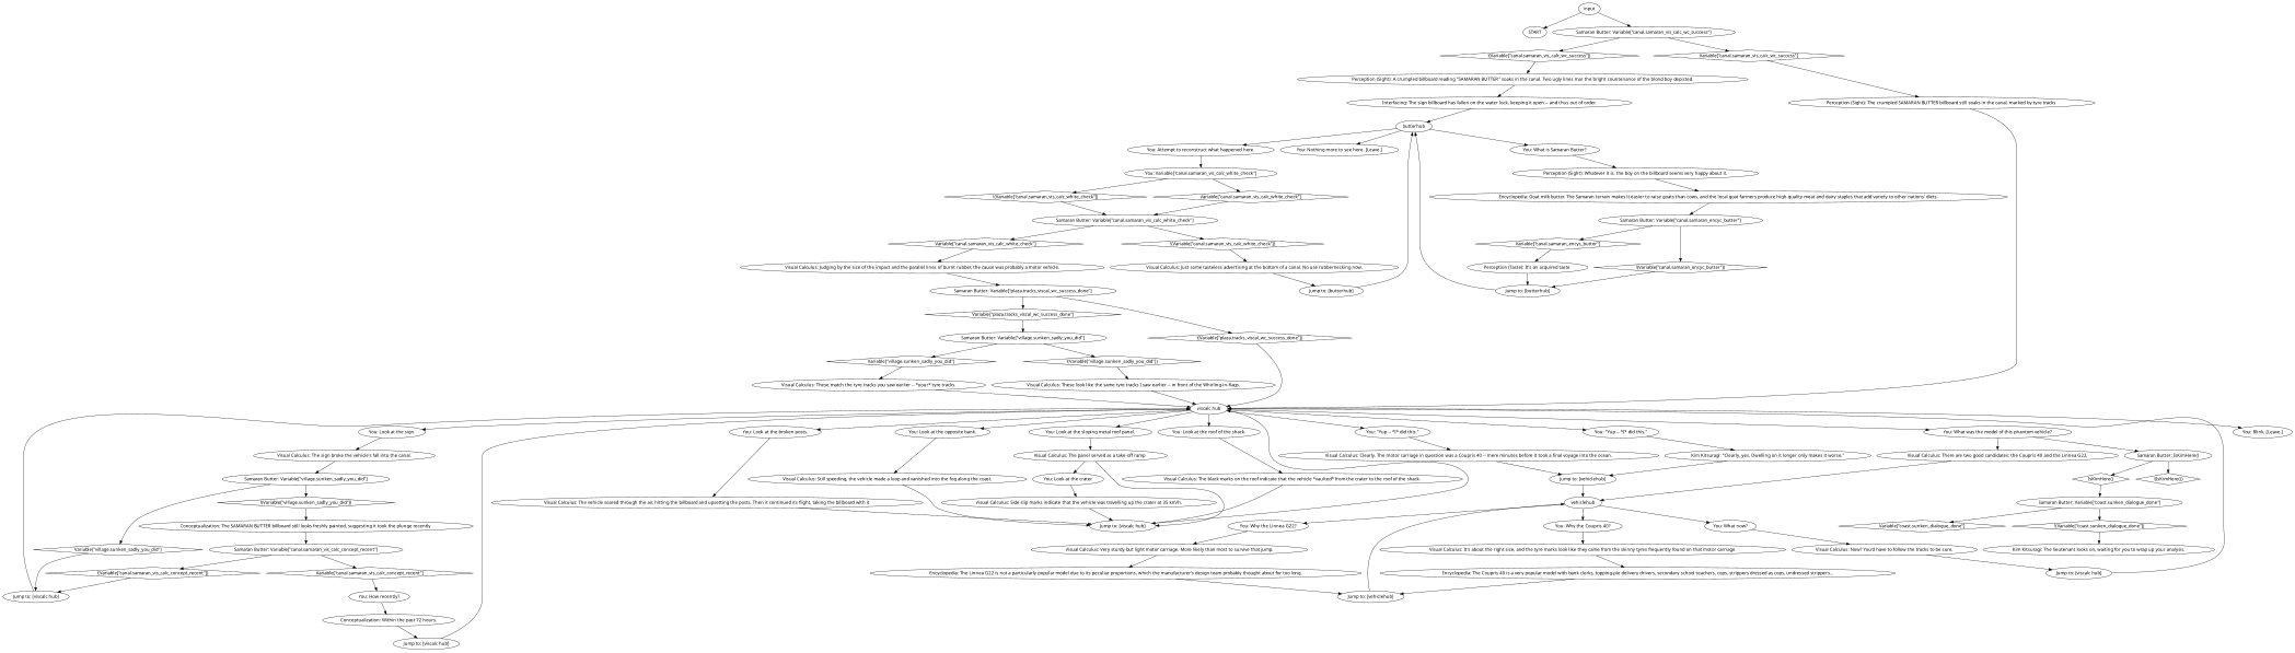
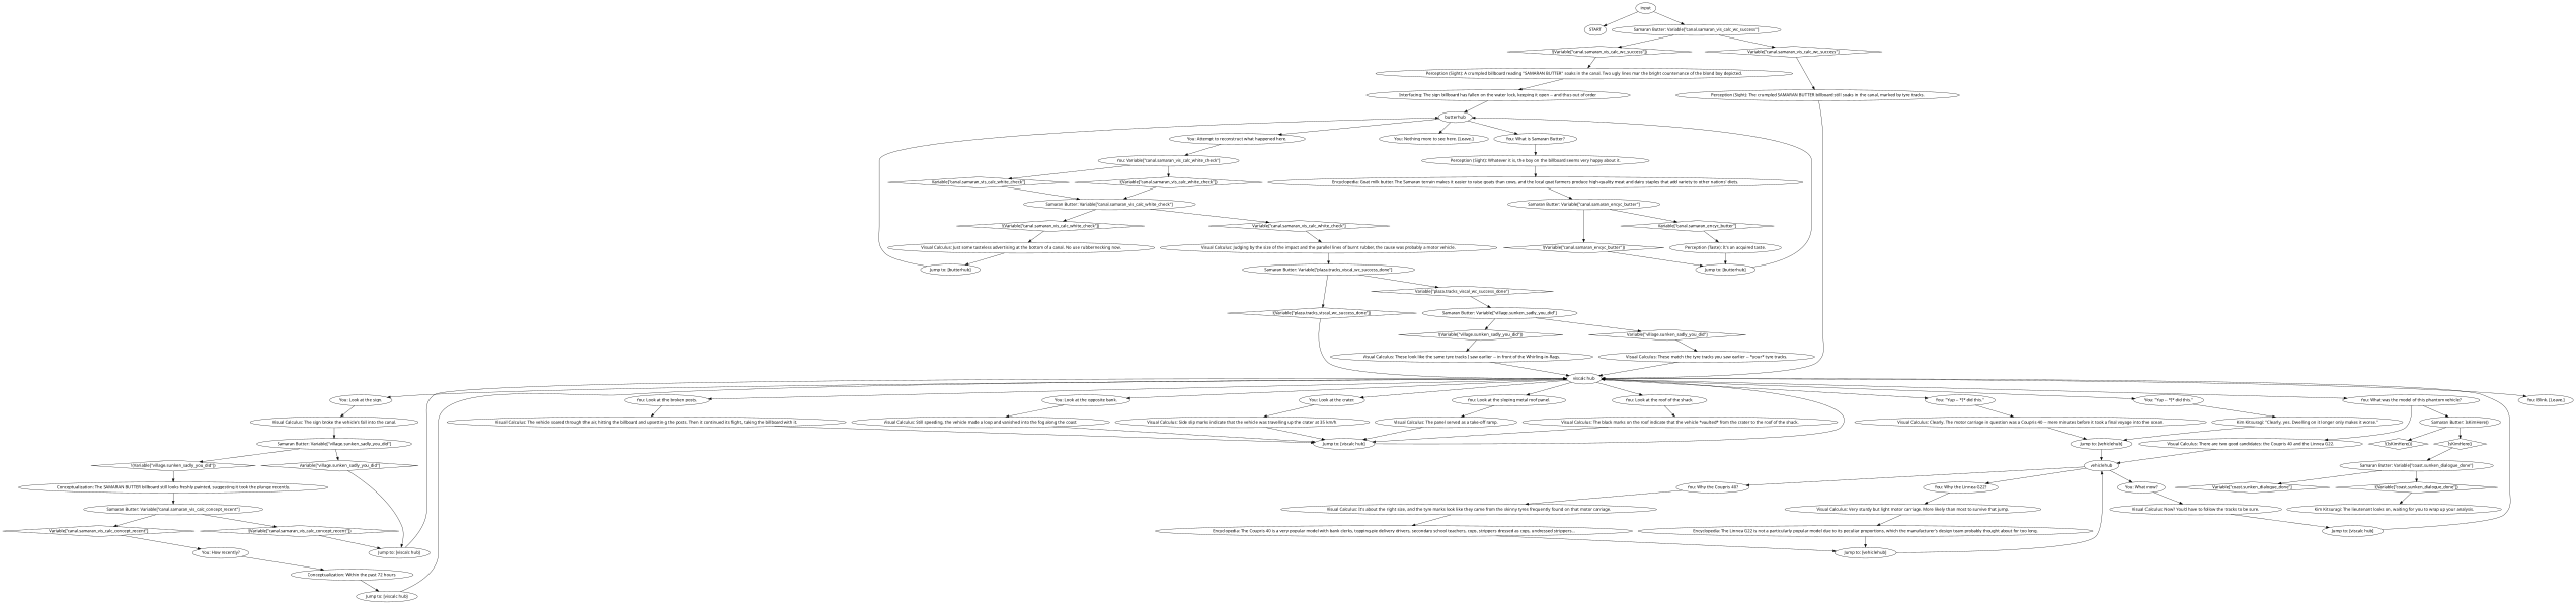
  digraph {
    fontname="Noto Sans"
    node [fontname="Noto Sans"]
    edge [fontname="Noto Sans"]
    n1 [label=START]
    n2 [label=input]
    n3 [label="Samaran Butter: Variable[\"canal.samaran_vis_calc_wc_success\"]"]
    n4 [label="Variable[\"canal.samaran_vis_calc_wc_success\"]" shape=diamond]
    n5 [label="!(Variable[\"canal.samaran_vis_calc_wc_success\"])" shape=diamond]
    n6 [label="Jump to: [vehiclehub]"]
    n7 [label=vehiclehub]
    n8 [label="You: Why the Coupris 40?"]
    n9 [label="You: Why the Linnea G22?"]
    n10 [label="You: What now?"]
    n11 [label="Samaran Butter: Variable[\"plaza.tracks_viscal_wc_success_done\"]"]
    n12 [label="Variable[\"plaza.tracks_viscal_wc_success_done\"]" shape=diamond]
    n13 [label="!(Variable[\"plaza.tracks_viscal_wc_success_done\"])" shape=diamond]
    n14 [label="Samaran Butter: Variable[\"village.sunken_sadly_you_did\"]"]
    n15 [label="viscalc hub"]
    n16 [label="Variable[\"village.sunken_sadly_you_did\"]" shape=diamond]
    n17 [label="!(Variable[\"village.sunken_sadly_you_did\"])" shape=diamond]
    n18 [label="You: Look at the sign."]
    n19 [label="You: Look at the roof of the shack."]
    n20 [label="You: Look at the broken posts."]
    n21 [label="You: \"Yup -- *I* did this.\""]
    n22 [label="You: Blink. [Leave.]"]
    n23 [label="You: Look at the crater."]
    n24 [label="You: \"Yup -- *I* did this.\""]
    n25 [label="You: Look at the opposite bank."]
    n26 [label="You: Look at the sloping metal roof panel."]
    n27 [label="You: What was the model of this phantom vehicle?"]
    n28 [label=butterhub]
    n29 [label="You: Attempt to reconstruct what happened here."]
    n30 [label="You: Nothing more to see here. [Leave.]"]
    n31 [label="You: What is Samaran Butter?"]
    n32 [label="You: Variable[\"canal.samaran_vis_calc_white_check\"]"]
    n33 [label="Perception (Sight): Whatever it is, the boy on the billboard seems very happy about it."]
    n34 [label="Jump to: [butterhub]"]
    n35 [label="Visual Calculus: The sign broke the vehicle's fall into the canal."]
    n36 [label="Samaran Butter: Variable[\"village.sunken_sadly_you_did\"]"]
    n37 [label="Samaran Butter: IsKimHere()"]
    n38 [label="IsKimHere()" shape=diamond]
    n39 [label="!(IsKimHere())" shape=diamond]
    n40 [label="Samaran Butter: Variable[\"coast.sunken_dialogue_done\"]"]
    n41 [label="Variable[\"coast.sunken_dialogue_done\"]" shape=diamond]
    n42 [label="!(Variable[\"coast.sunken_dialogue_done\"])" shape=diamond]
    n43 [label="Visual Calculus: The black marks on the roof indicate that the vehicle *vaulted* from the crater to the roof of the shack."]
    n44 [label="Jump to: [viscalc hub]"]
    n45 [label="Conceptualization: The SAMARAN BUTTER billboard still looks freshly painted, suggesting it took the plunge recently."]
    n46 [label="Samaran Butter: Variable[\"canal.samaran_vis_calc_concept_recent\"]"]
    n47 [label="Variable[\"canal.samaran_vis_calc_concept_recent\"]" shape=diamond]
    n48 [label="!(Variable[\"canal.samaran_vis_calc_concept_recent\"])" shape=diamond]
    n49 [label="Visual Calculus: Judging by the size of the impact and the parallel lines of burnt rubber, the cause was probably a motor vehicle."]
    n50 [label="Visual Calculus: The vehicle soared through the air, hitting the billboard and upsetting the posts. Then it continued its flight, taking the billboard with it."]
    n51 [label="Perception (Sight): The crumpled SAMARAN BUTTER billboard still soaks in the canal, marked by tyre tracks."]
    n52 [label="Perception (Sight): A crumpled billboard reading \"SAMARAN BUTTER\" soaks in the canal. Two ugly lines mar the bright countenance of the blond boy depicted."]
    n53 [label="Interfacing: The sign billboard has fallen on the water lock, keeping it open -- and thus out of order."]
    n54 [label="Kim Kitsuragi: The lieutenant looks on, waiting for you to wrap up your analysis."]
    n55 [label="Variable[\"canal.samaran_vis_calc_white_check\"]" shape=diamond]
    n56 [label="!(Variable[\"canal.samaran_vis_calc_white_check\"])" shape=diamond]
    n57 [label="Samaran Butter: Variable[\"canal.samaran_vis_calc_white_check\"]"]
    n58 [label="Variable[\"canal.samaran_vis_calc_white_check\"]" shape=diamond]
    n59 [label="!(Variable[\"canal.samaran_vis_calc_white_check\"])" shape=diamond]
    n60 [label="Visual Calculus: It's about the right size, and the tyre marks look like they came from the skinny tyres frequently found on that motor carriage."]
    n61 [label="Encyclopedia: The Coupris 40 is a very popular model with bank clerks, topping-pie delivery drivers, secondary school teachers, cops, strippers dressed as cops, undressed strippers..."]
    n62 [label="Visual Calculus: Still speeding, the vehicle made a loop and vanished into the fog along the coast."]
    n63 [label="Visual Calculus: Clearly. The motor carriage in question was a Coupris 40 -- mere minutes before it took a final voyage into the ocean."]
    n64 [label="Kim Kitsuragi: \"Clearly, yes. Dwelling on it longer only makes it worse.\""]
    n65 [label="Encyclopedia: Goat milk butter. The Samaran terrain makes it easier to raise goats than cows, and the local goat farmers produce high-quality meat and dairy staples that add variety to other nations' diets."]
    n66 [label="Samaran Butter: Variable[\"canal.samaran_encyc_butter\"]"]
    n67 [label="Variable[\"canal.samaran_encyc_butter\"]" shape=diamond]
    n68 [label="!(Variable[\"canal.samaran_encyc_butter\"])" shape=diamond]
    n69 [label="Conceptualization: Within the past 72 hours."]
    n70 [label="Jump to: [viscalc hub]"]
    n71 [label="Perception (Taste): It's an acquired taste."]
    n72 [label="Visual Calculus: There are two good candidates: the Coupris 40 and the Linnea G22."]
    n73 [label="Visual Calculus: Very sturdy but light motor carriage. More likely than most to survive that jump."]
    n74 [label="Encyclopedia: The Linnea G22 is not a particularly popular model due to its peculiar proportions, which the manufacturer's design team probably thought about for too long."]
    n75 [label="Jump to: [vehiclehub]"]
    n76 [label="Visual Calculus: Side slip marks indicate that the vehicle was travelling up the crater at 35 km/h."]
    n77 [label="Jump to: [viscalc hub]"]
    n78 [label="Jump to: [butterhub]"]
    n79 [label="Visual Calculus: These match the tyre tracks you saw earlier -- *your* tyre tracks."]
    n80 [label="Jump to: [viscalc hub]"]
    n81 [label="Visual Calculus: Just some tasteless advertising at the bottom of a canal. No use rubbernecking now."]
    n82 [label="Visual Calculus: Now? You'd have to follow the tracks to be sure."]
    n83 [label="Visual Calculus: These look like the same tyre tracks I saw earlier -- in front of the Whirling-in-Rags."]
    n84 [label="Variable[\"village.sunken_sadly_you_did\"]" shape=diamond]
    n85 [label="!(Variable[\"village.sunken_sadly_you_did\"])" shape=diamond]
    n86 [label="You: How recently?"]
    n87 [label="Visual Calculus: The panel served as a take-off ramp."]
    n2 -> n1
    n2 -> n3
    n3 -> n4
    n3 -> n5
    n4 -> n51
    n5 -> n52
    n6 -> n7
    n7 -> n8
    n7 -> n9
    n7 -> n10
    n8 -> n60
    n9 -> n73
    n10 -> n82
    n11 -> n12
    n11 -> n13
    n12 -> n14
    n13 -> n15
    n14 -> n16
    n14 -> n17
    n15 -> n18
    n15 -> n19
    n15 -> n20
    n15 -> n21
    n15 -> n22
-   n87 -> n23
+   n15 -> n23
    n15 -> n24
    n15 -> n25
    n15 -> n26
    n15 -> n27
    n16 -> n79
    n17 -> n83
    n18 -> n35
    n19 -> n43
    n20 -> n50
    n21 -> n63
    n23 -> n76
    n24 -> n64
    n25 -> n62
    n26 -> n87
    n27 -> n37
    n27 -> n72
    n28 -> n29
    n28 -> n30
    n28 -> n31
    n29 -> n32
    n31 -> n33
    n32 -> n55
    n32 -> n56
    n33 -> n65
    n34 -> n28
    n35 -> n36
    n36 -> n84
    n36 -> n85
    n37 -> n38
    n37 -> n39
    n38 -> n40
    n40 -> n41
    n40 -> n42
    n42 -> n54
    n43 -> n44
    n44 -> n15
    n45 -> n46
    n46 -> n47
    n46 -> n48
    n47 -> n86
    n48 -> n77
    n49 -> n11
    n50 -> n44
    n51 -> n15
    n52 -> n53
    n53 -> n28
    n55 -> n57
    n56 -> n57
    n57 -> n58
    n57 -> n59
    n58 -> n49
    n59 -> n81
    n60 -> n61
    n61 -> n75
    n62 -> n44
    n63 -> n6
    n64 -> n6
    n65 -> n66
    n66 -> n67
    n66 -> n68
    n67 -> n71
    n68 -> n34
    n69 -> n70
    n70 -> n15
    n71 -> n34
    n72 -> n7
    n73 -> n74
    n74 -> n75
    n75 -> n7
    n76 -> n44
    n77 -> n15
    n78 -> n28
    n79 -> n15
    n80 -> n15
    n81 -> n78
    n82 -> n80
    n83 -> n15
    n84 -> n77
    n85 -> n45
    n86 -> n69
    n87 -> n44
  }
